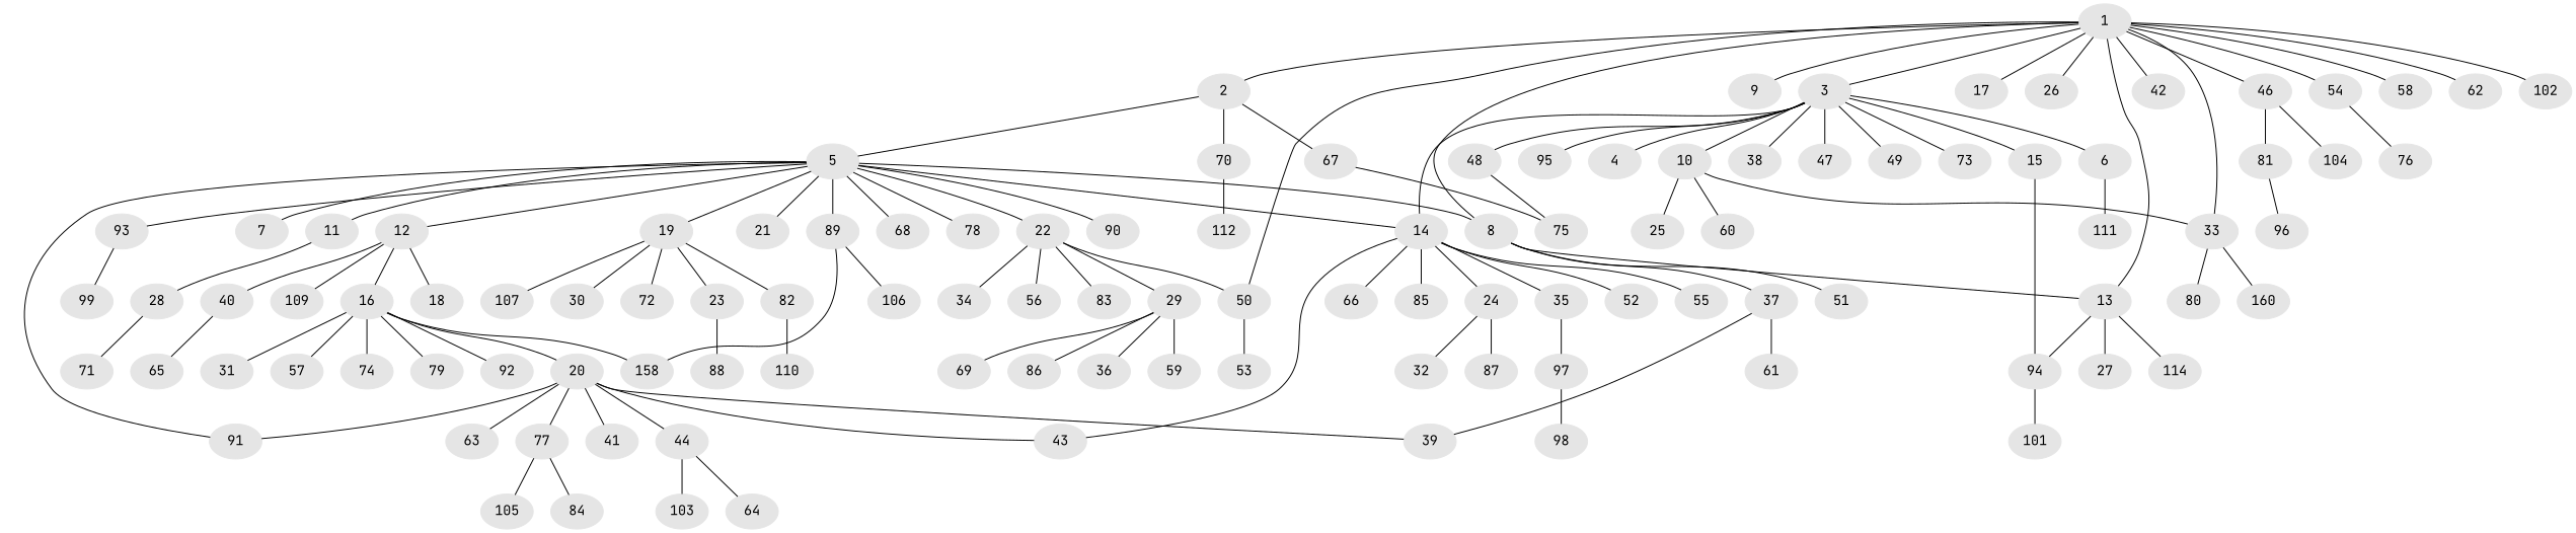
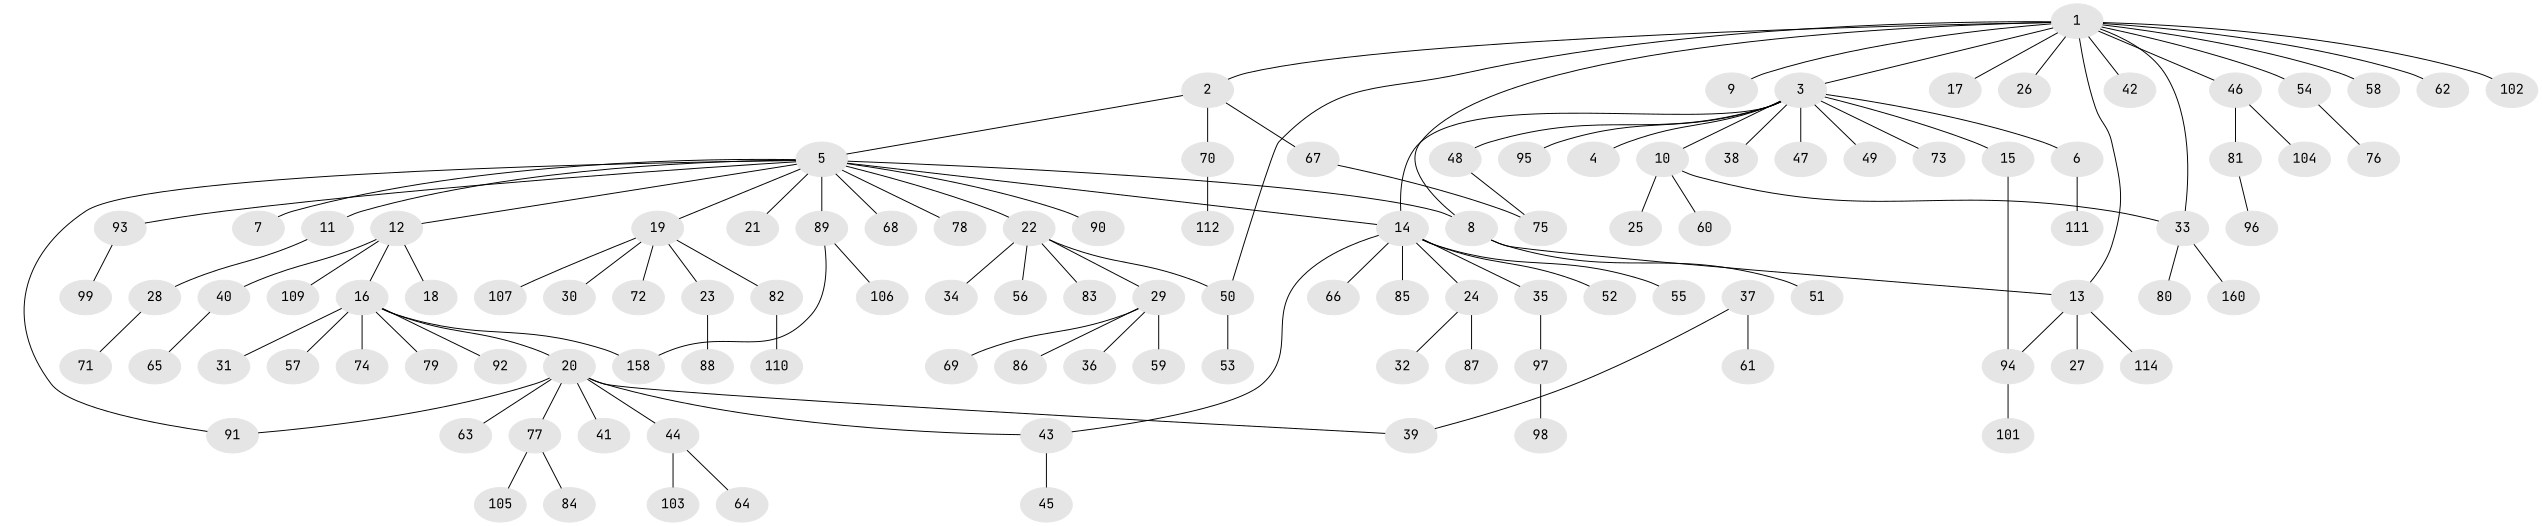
  graph {
    fontname="JetBrains Mono"
    node [color=gray90 fontname="JetBrains Mono" style=filled]
    edge [fontname="JetBrains Mono"]
    1
    2
    3
    8
    9
    13
    17
    26
    33
    42
    46
    50
    54
    58
    62
    102
    5
    67
    70
    4
    6
    10
    14
    15
    38
    47
    48
    49
    73
    95
    37
    51
    27
    94
    114
    80
    n37 [label=160]
    81
    104
    53
    76
    7
    11
    12
    19
    21
    22
    68
    78
    89
    90
    91
    93
    75
    111
    25
    60
    24
    35
    43
    52
    55
    66
    85
    28
    16
    18
    40
    109
    23
    30
    72
    82
    107
    29
    34
    56
    83
    n79 [label=158]
    106
    99
    39
    61
    71
    20
    31
    57
    74
    79
    92
    65
    101
    32
    87
    97
+   45
    112
    41
    44
    63
    77
    88
    110
    64
    103
    84
    105
    36
    59
    69
    86
    98
    96
    1 -- 2
    1 -- 3
    1 -- 8
    1 -- 9
    1 -- 13
    1 -- 17
    1 -- 26
    1 -- 33
    1 -- 42
    1 -- 46
    1 -- 50
    1 -- 54
    1 -- 58
    1 -- 62
    1 -- 102
    2 -- 5
    2 -- 67
    2 -- 70
    3 -- 4
    3 -- 6
    3 -- 10
    3 -- 14
    3 -- 15
    3 -- 38
    3 -- 47
    3 -- 48
    3 -- 49
    3 -- 73
    3 -- 95
    8 -- 13
-   8 -- 37
    8 -- 51
    13 -- 27
    13 -- 94
    13 -- 114
    33 -- 80
    33 -- n37
    46 -- 81
    46 -- 104
    50 -- 53
    54 -- 76
    5 -- 8
    5 -- 14
    5 -- 7
    5 -- 11
    5 -- 12
    5 -- 19
    5 -- 21
    5 -- 22
    5 -- 68
    5 -- 78
    5 -- 89
    5 -- 90
    5 -- 91
    5 -- 93
    67 -- 75
    70 -- 112
    6 -- 111
    10 -- 33
    10 -- 25
    10 -- 60
    14 -- 24
    14 -- 35
    14 -- 43
    14 -- 52
    14 -- 55
    14 -- 66
    14 -- 85
    15 -- 94
    48 -- 75
    37 -- 39
    37 -- 61
    94 -- 101
    81 -- 96
    11 -- 28
    12 -- 16
    12 -- 18
    12 -- 40
    12 -- 109
    19 -- 23
    19 -- 30
    19 -- 72
    19 -- 82
    19 -- 107
    22 -- 50
    22 -- 29
    22 -- 34
    22 -- 56
    22 -- 83
    89 -- n79
    89 -- 106
    93 -- 99
    24 -- 32
    24 -- 87
    35 -- 97
+   43 -- 45
    28 -- 71
    16 -- n79
    16 -- 20
    16 -- 31
    16 -- 57
    16 -- 74
    16 -- 79
    16 -- 92
    40 -- 65
    23 -- 88
    82 -- 110
    29 -- 36
    29 -- 59
    29 -- 69
    29 -- 86
    20 -- 91
    20 -- 43
    20 -- 39
    20 -- 41
    20 -- 44
    20 -- 63
    20 -- 77
    97 -- 98
    44 -- 64
    44 -- 103
    77 -- 84
    77 -- 105
  }
